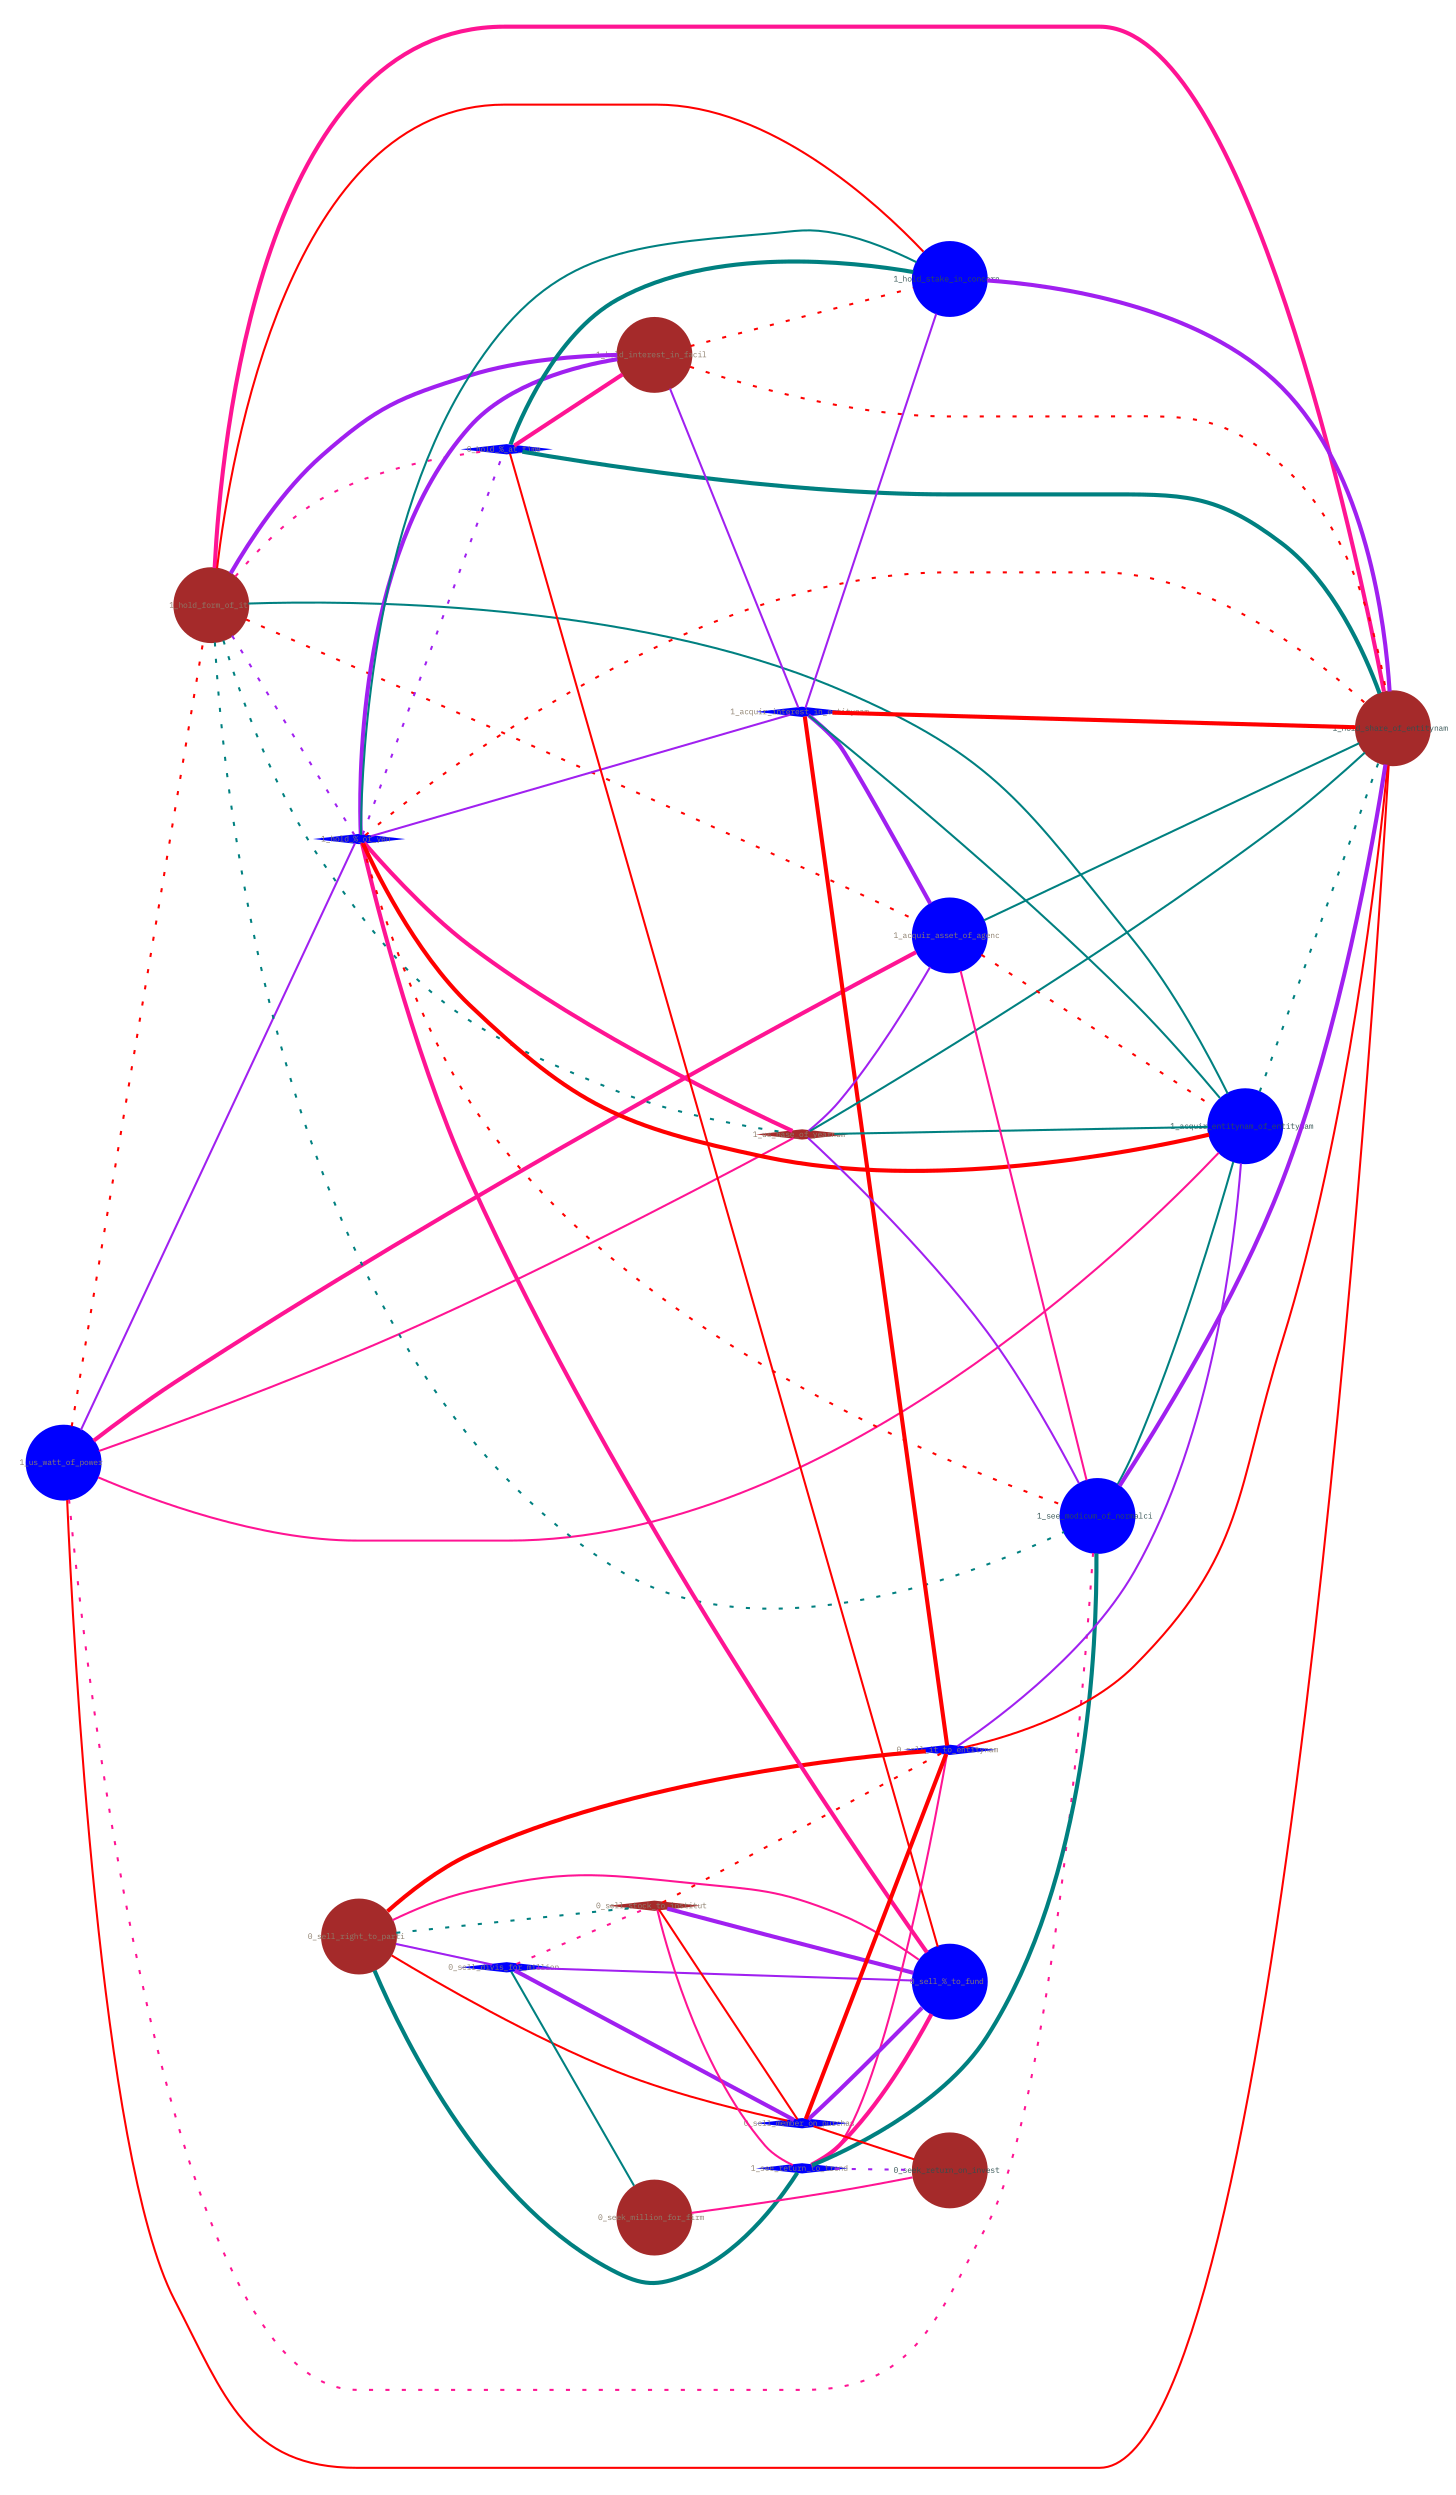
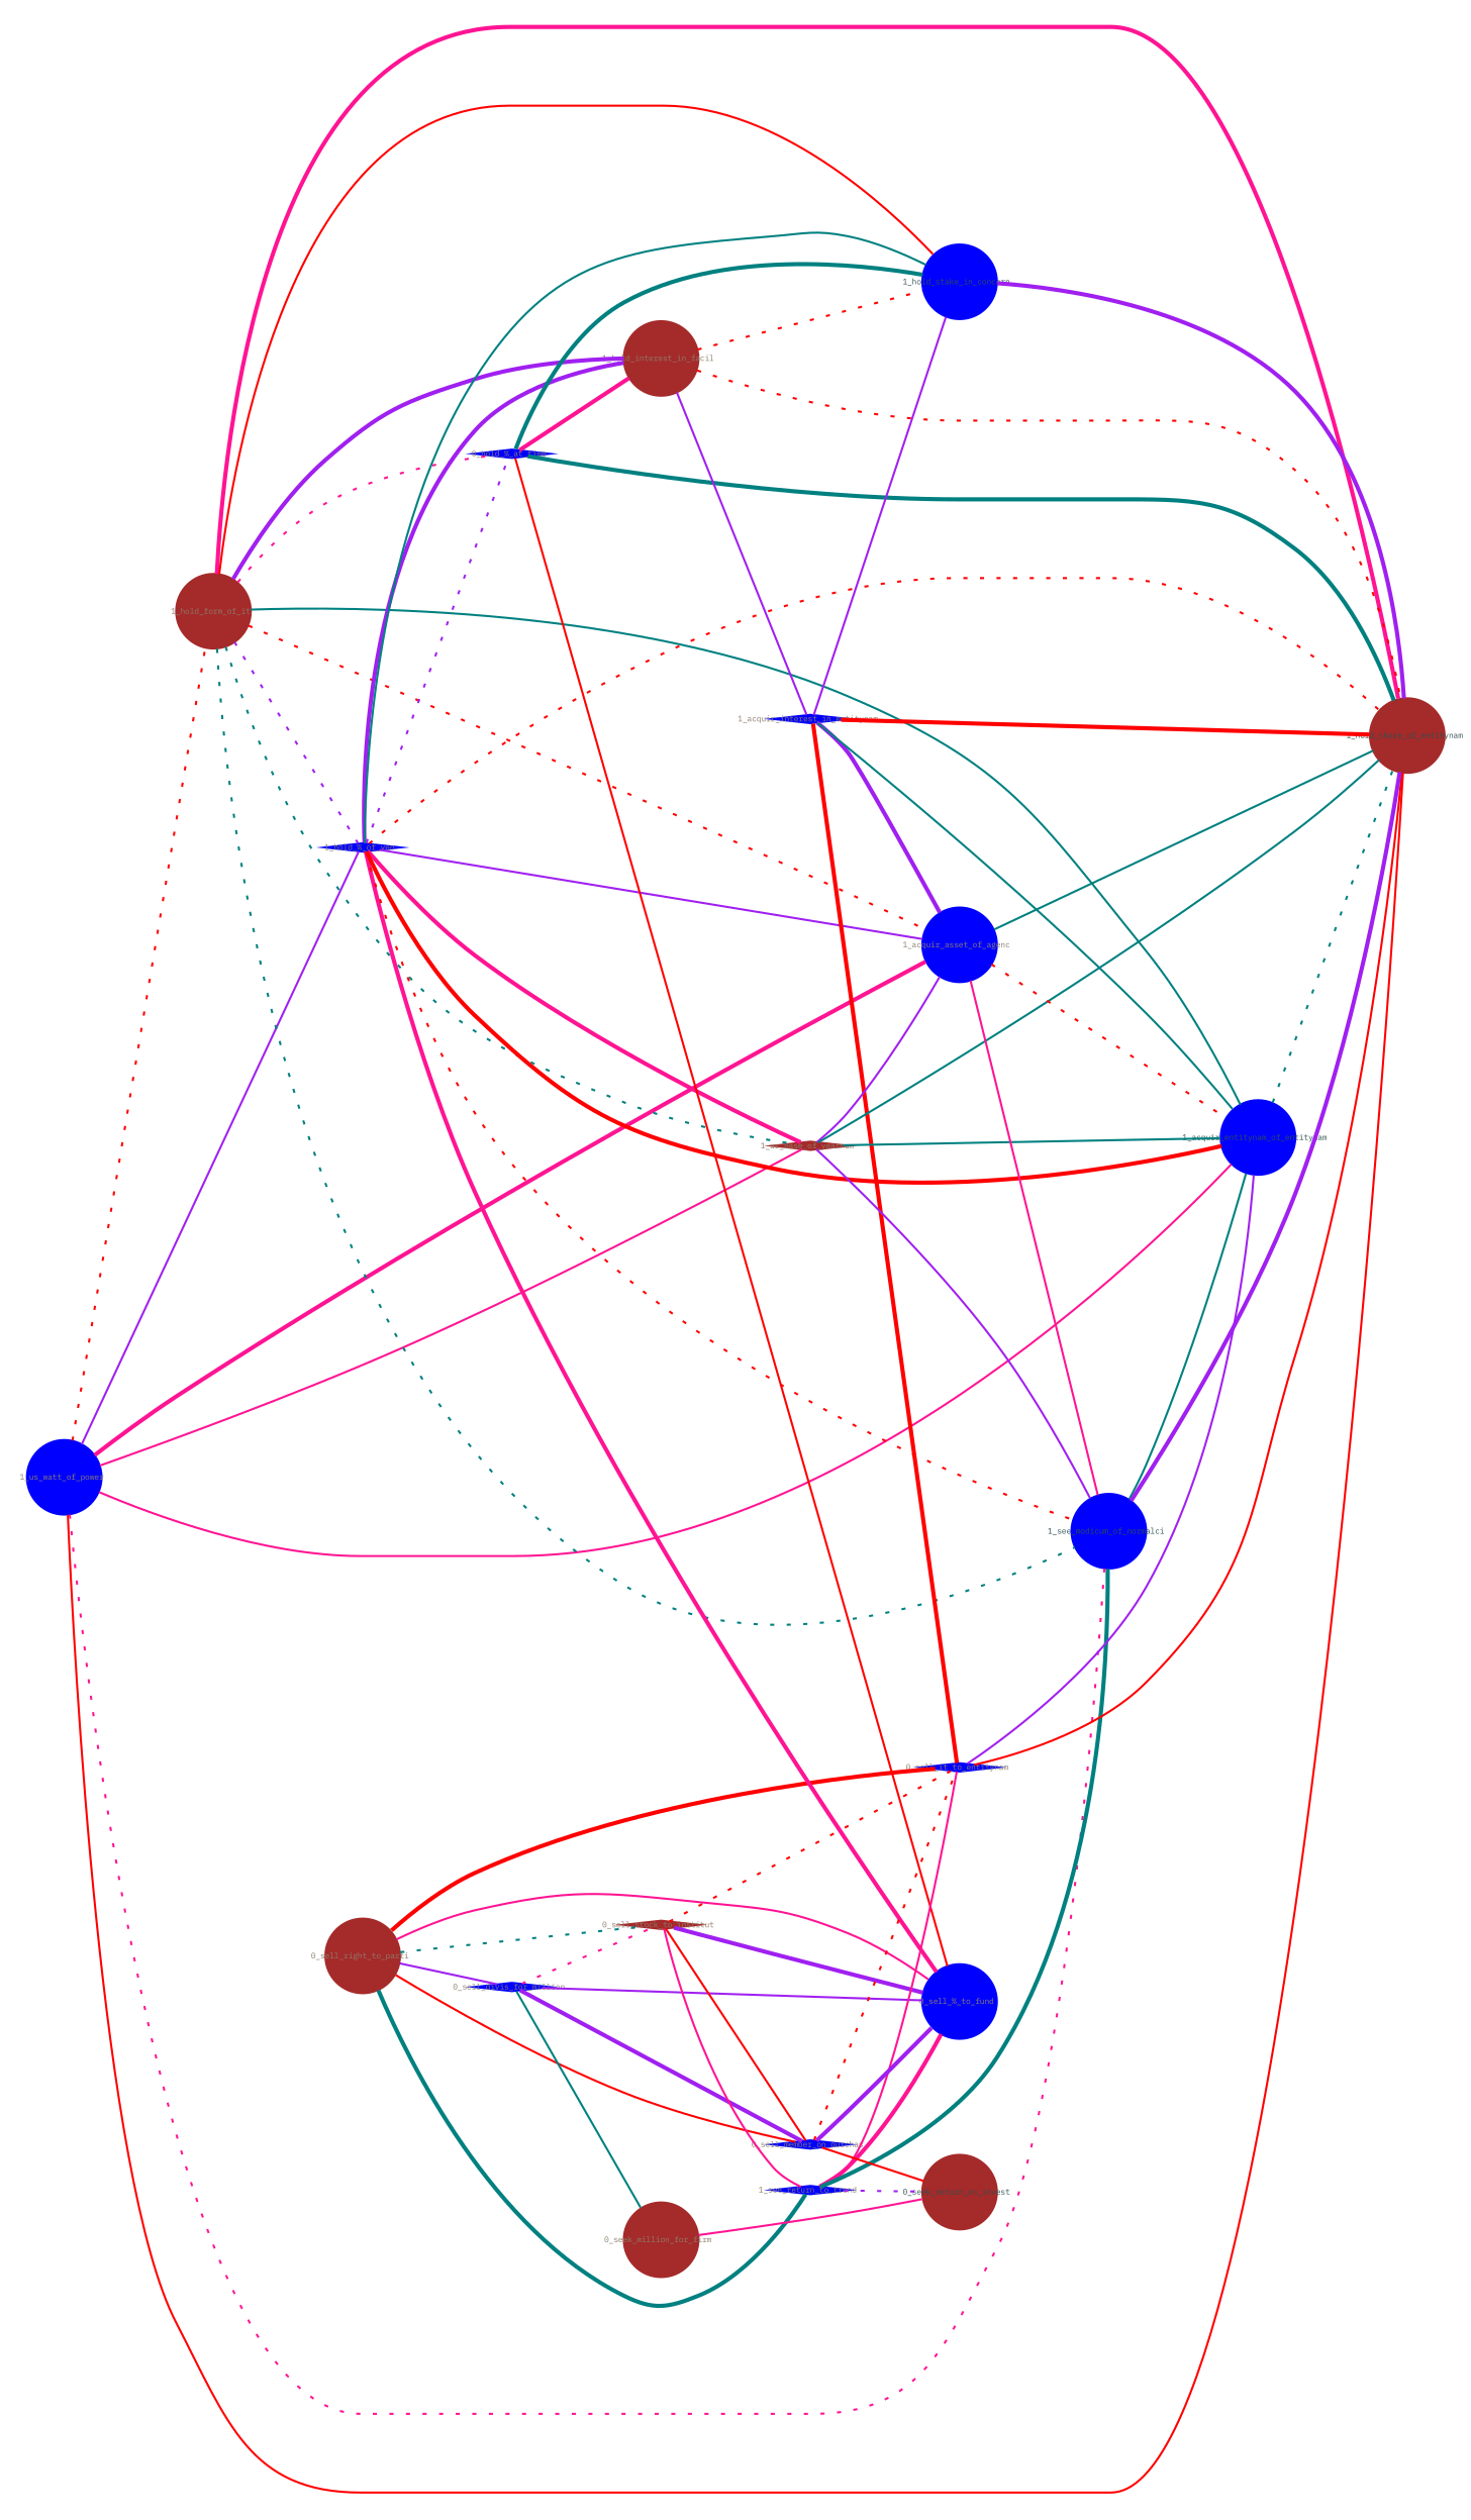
  graph {
    fontname="IBM Plex Mono"
    rankdir=LR
    node [color=blue fixedsize=true fontcolor="#8b7d6b" fontname="IBM Plex Mono" fontsize=4 shape=circle style=filled]
    edge [color=red fontname="IBM Plex Mono" style=solid w=1]
    "1_us_watt_of_power " [height=.06 width=.5]
    "1_hold_form_of_it " [color=brown height=.06 width=.5]
    "0_sell_right_to_parti " [color=brown height=.06 width=.5]
    "0_sell_divis_for_million " [height=.06 shape=diamond width=.5]
    "0_sell_stock_to_institut " [color=brown height=.06 shape=diamond width=.5]
    "1_hold_%_of_yen " [height=.06 shape=diamond width=.5]
    "0_hold_%_at_time " [height=.06 shape=diamond width=.5]
    "1_see_return_to_trend " [height=.06 shape=diamond width=.5]
    "1_hold_interest_in_facil " [color=brown height=.06 width=.5]
    "0_sell_member_on_purchas " [height=.06 shape=diamond width=.5]
    "1_acquir_interest_in_entitynam " [height=.06 shape=diamond width=.5]
    "1_us_base_of_yearnum " [color=brown height=.06 shape=diamond width=.5]
    "0_seek_million_for_firm " [color=brown height=.06 width=.5]
    "0_sell_%_to_fund " [height=.06 width=.5]
    "1_acquir_asset_of_agenc " [height=.06 width=.5]
    "0_sell_it_to_entitynam " [height=.06 shape=diamond width=.5]
    "1_see_modicum_of_normalci " [fontcolor="#2f4f4f" height=.06 width=.5]
    "1_acquir_entitynam_of_entitynam " [fontcolor="#2f4f4f" height=.06 width=.5]
    "1_hold_share_of_entitynam " [color=brown fontcolor="#2f4f4f" height=.06 width=.5]
    "1_hold_stake_in_concern " [fontcolor="#2f4f4f" height=.06 width=.5]
    "0_seek_return_on_invest " [color=brown fontcolor="#2f4f4f" height=.06 width=.5]
    subgraph sub_1 {
      "1_us_watt_of_power "
      "1_hold_form_of_it "
      "0_sell_right_to_parti "
      "0_sell_divis_for_million "
      "0_sell_stock_to_institut "
      "1_hold_%_of_yen "
      "0_hold_%_at_time "
      "1_see_return_to_trend "
      "1_hold_interest_in_facil "
      "0_sell_member_on_purchas "
      "1_acquir_interest_in_entitynam "
      "1_us_base_of_yearnum "
      "0_seek_million_for_firm "
      "0_sell_%_to_fund "
      "1_acquir_asset_of_agenc "
      "0_sell_it_to_entitynam "
    }
    subgraph sub_2 {
    }
    "1_us_watt_of_power " -- "1_hold_form_of_it " [style=dotted]
    "1_us_watt_of_power " -- "1_hold_%_of_yen " [color=purple]
    "1_us_watt_of_power " -- "1_us_base_of_yearnum " [color=deeppink w=2]
    "1_us_watt_of_power " -- "1_acquir_asset_of_agenc " [color=deeppink style=bold]
    "1_us_watt_of_power " -- "1_see_modicum_of_normalci " [color=deeppink style=dotted]
    "1_us_watt_of_power " -- "1_acquir_entitynam_of_entitynam " [color=deeppink]
    "1_us_watt_of_power " -- "1_hold_share_of_entitynam "
    "1_hold_form_of_it " -- "1_hold_%_of_yen " [color=purple style=dotted w=2]
    "1_hold_form_of_it " -- "0_hold_%_at_time " [color=deeppink style=dotted]
    "1_hold_form_of_it " -- "1_hold_interest_in_facil " [color=purple style=bold]
    "1_hold_form_of_it " -- "1_us_base_of_yearnum " [color=teal style=dotted]
    "1_hold_form_of_it " -- "1_acquir_asset_of_agenc " [style=dotted]
    "1_hold_form_of_it " -- "1_see_modicum_of_normalci " [color=teal style=dotted]
    "1_hold_form_of_it " -- "1_acquir_entitynam_of_entitynam " [color=teal]
    "1_hold_form_of_it " -- "1_hold_share_of_entitynam " [color=deeppink style=bold w=2]
    "1_hold_form_of_it " -- "1_hold_stake_in_concern "
    "0_sell_right_to_parti " -- "0_sell_divis_for_million " [color=purple]
    "0_sell_right_to_parti " -- "0_sell_stock_to_institut " [color=teal style=dotted w=2]
    "0_sell_right_to_parti " -- "1_see_return_to_trend " [color=teal style=bold]
    "0_sell_right_to_parti " -- "0_sell_member_on_purchas "
    "0_sell_right_to_parti " -- "0_sell_%_to_fund " [color=deeppink w=2]
    "0_sell_right_to_parti " -- "0_sell_it_to_entitynam " [style=bold w=2]
    "0_sell_divis_for_million " -- "0_sell_stock_to_institut " [color=deeppink style=dotted]
    "0_sell_divis_for_million " -- "0_sell_member_on_purchas " [color=purple style=bold]
    "0_sell_divis_for_million " -- "0_seek_million_for_firm " [color=teal]
    "0_sell_divis_for_million " -- "0_sell_%_to_fund " [color=purple]
    "0_sell_stock_to_institut " -- "1_see_return_to_trend " [color=deeppink]
    "0_sell_stock_to_institut " -- "0_sell_member_on_purchas "
    "0_sell_stock_to_institut " -- "0_sell_%_to_fund " [color=purple style=bold w=2]
    "0_sell_stock_to_institut " -- "0_sell_it_to_entitynam " [style=dotted w=2]
    "1_hold_%_of_yen " -- "0_hold_%_at_time " [color=purple style=dotted w=2]
    "1_hold_%_of_yen " -- "1_hold_interest_in_facil " [color=purple style=bold]
    "1_hold_%_of_yen " -- "1_us_base_of_yearnum " [color=deeppink style=bold]
    "1_hold_%_of_yen " -- "0_sell_%_to_fund " [color=deeppink style=bold]
-   "1_hold_%_of_yen " -- "1_acquir_interest_in_entitynam " [color=purple]
+   "1_hold_%_of_yen " -- "1_acquir_asset_of_agenc " [color=purple]
    "1_hold_%_of_yen " -- "1_see_modicum_of_normalci " [style=dotted]
    "1_hold_%_of_yen " -- "1_acquir_entitynam_of_entitynam " [style=bold]
    "1_hold_%_of_yen " -- "1_hold_share_of_entitynam " [style=dotted w=2]
    "1_hold_%_of_yen " -- "1_hold_stake_in_concern " [color=teal]
    "0_hold_%_at_time " -- "1_hold_interest_in_facil " [color=deeppink style=bold]
    "0_hold_%_at_time " -- "0_sell_%_to_fund "
    "0_hold_%_at_time " -- "1_hold_share_of_entitynam " [color=teal style=bold]
    "0_hold_%_at_time " -- "1_hold_stake_in_concern " [color=teal style=bold]
    "1_see_return_to_trend " -- "0_sell_%_to_fund " [color=deeppink style=bold]
    "1_see_return_to_trend " -- "0_sell_it_to_entitynam " [color=deeppink]
    "1_see_return_to_trend " -- "1_see_modicum_of_normalci " [color=teal style=bold]
    "1_see_return_to_trend " -- "0_seek_return_on_invest " [color=purple style=dotted]
    "1_hold_interest_in_facil " -- "1_acquir_interest_in_entitynam " [color=purple w=2]
    "1_hold_interest_in_facil " -- "1_hold_share_of_entitynam " [style=dotted]
    "1_hold_interest_in_facil " -- "1_hold_stake_in_concern " [style=dotted w=2]
    "0_sell_member_on_purchas " -- "0_sell_%_to_fund " [color=purple style=bold]
-   "0_sell_member_on_purchas " -- "0_sell_it_to_entitynam " [style=bold]
+   "0_sell_member_on_purchas " -- "0_sell_it_to_entitynam " [style=dotted]
    "0_sell_member_on_purchas " -- "0_seek_return_on_invest "
    "1_acquir_interest_in_entitynam " -- "1_acquir_asset_of_agenc " [color=purple style=bold]
    "1_acquir_interest_in_entitynam " -- "0_sell_it_to_entitynam " [style=bold]
    "1_acquir_interest_in_entitynam " -- "1_acquir_entitynam_of_entitynam " [color=teal w=2]
    "1_acquir_interest_in_entitynam " -- "1_hold_share_of_entitynam " [style=bold]
    "1_acquir_interest_in_entitynam " -- "1_hold_stake_in_concern " [color=purple]
    "1_us_base_of_yearnum " -- "1_acquir_asset_of_agenc " [color=purple]
    "1_us_base_of_yearnum " -- "1_see_modicum_of_normalci " [color=purple]
    "1_us_base_of_yearnum " -- "1_acquir_entitynam_of_entitynam " [color=teal]
    "1_us_base_of_yearnum " -- "1_hold_share_of_entitynam " [color=teal]
    "0_seek_million_for_firm " -- "0_seek_return_on_invest " [color=deeppink]
    "1_acquir_asset_of_agenc " -- "1_see_modicum_of_normalci " [color=deeppink]
    "1_acquir_asset_of_agenc " -- "1_acquir_entitynam_of_entitynam " [style=dotted w=2]
    "1_acquir_asset_of_agenc " -- "1_hold_share_of_entitynam " [color=teal]
    "0_sell_it_to_entitynam " -- "1_acquir_entitynam_of_entitynam " [color=purple]
    "0_sell_it_to_entitynam " -- "1_hold_share_of_entitynam "
    "1_see_modicum_of_normalci " -- "1_acquir_entitynam_of_entitynam " [color=teal]
    "1_see_modicum_of_normalci " -- "1_hold_share_of_entitynam " [color=purple style=bold]
    "1_acquir_entitynam_of_entitynam " -- "1_hold_share_of_entitynam " [color=teal style=dotted w=2]
    "1_hold_stake_in_concern " -- "1_hold_share_of_entitynam " [color=purple style=bold]
  }
